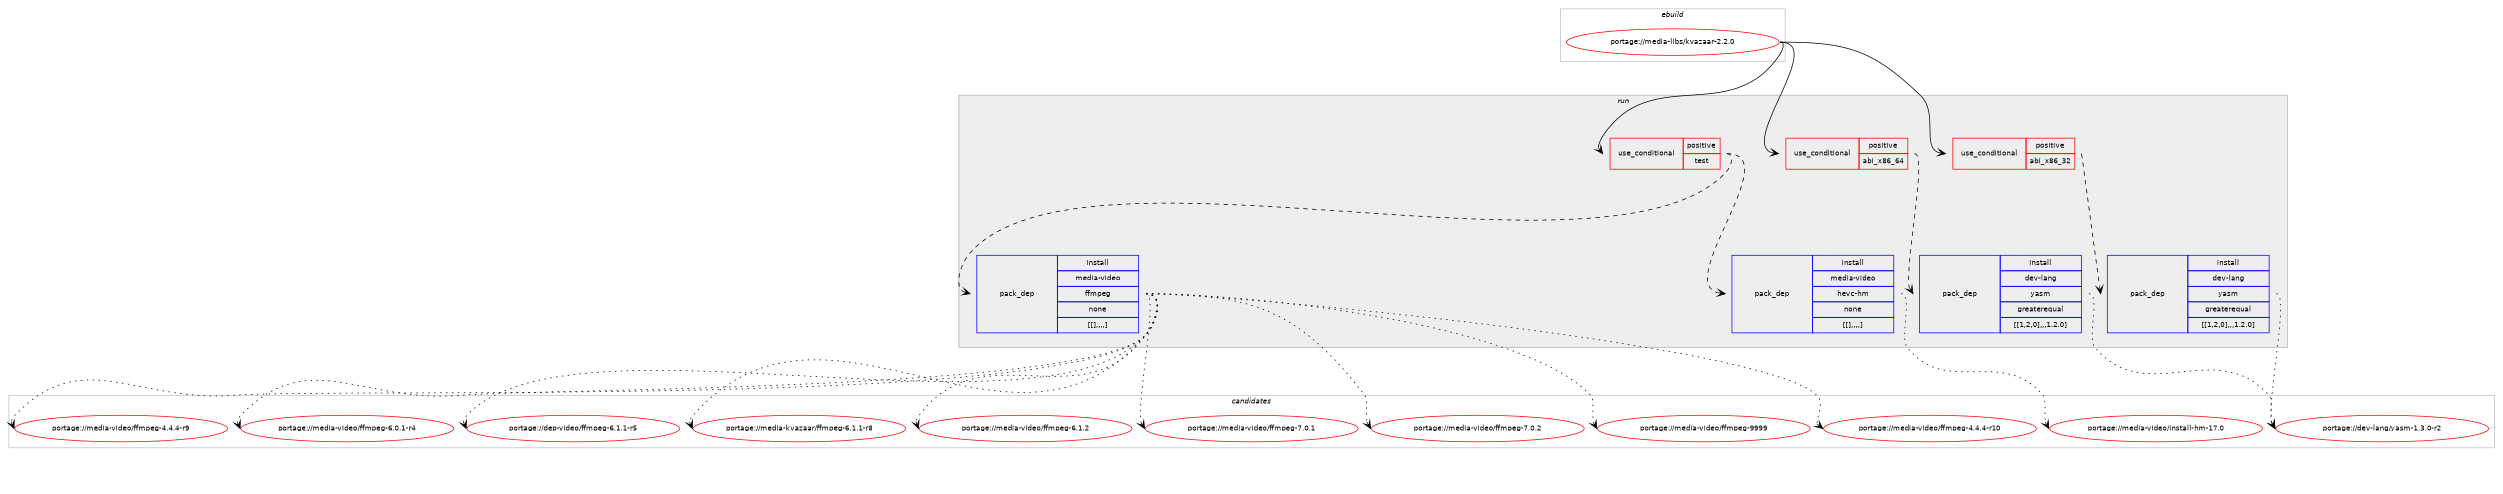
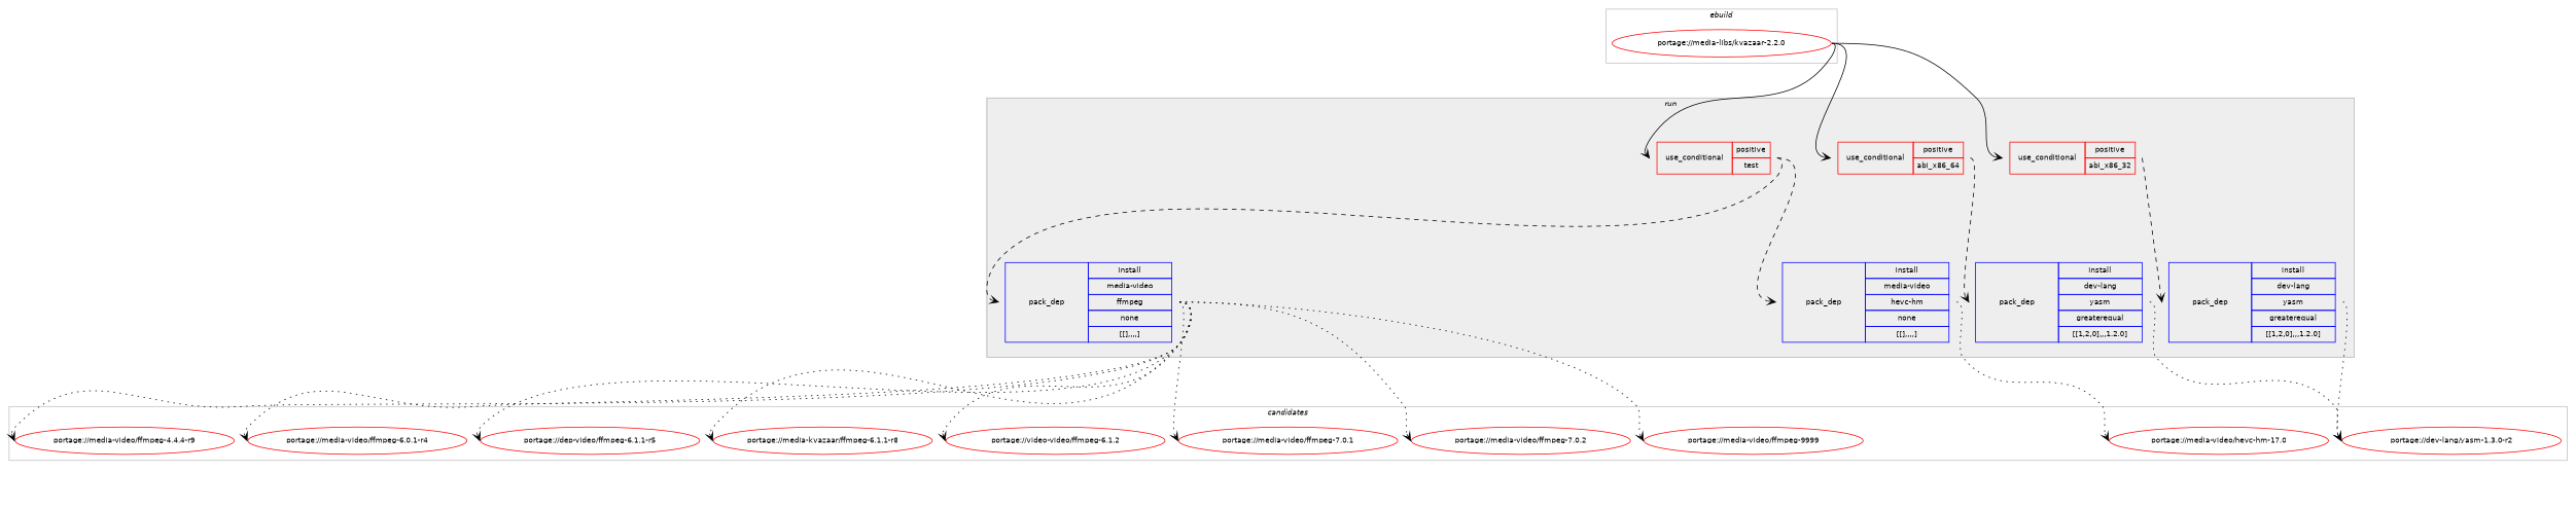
  digraph {
    compound=true
    concentrate=true
    fontname=Helvetica
    fontsize=10
    newrank=true
    rankdir=TB
    ranksep=1.5
    node [color=red fontname=Helvetica fontsize=10]
    edge [arrowhead=vee headport=w style=dotted tailport=e weight=100]
    n1 [label="portage://media-libs/kvazaar-2.2.0" width=4]
    n2 [color=blue label=<<TABLE BORDER="0" CELLBORDER="1" CELLSPACING="0" CELLPADDING="4" WIDTH="220"><TR><TD ROWSPAN="6" CELLPADDING="30">pack_dep</TD></TR><TR><TD WIDTH="110">install</TD></TR><TR><TD>dev-lang</TD></TR><TR><TD>yasm</TD></TR><TR><TD>greaterequal</TD></TR><TR><TD>[[1,2,0],,,1.2.0]</TD></TR></TABLE>> shape=none]
    n3 [label=<<TABLE BORDER="0" CELLBORDER="1" CELLSPACING="0" CELLPADDING="4"><TR><TD ROWSPAN="3" CELLPADDING="10">use_conditional</TD></TR><TR><TD>positive</TD></TR><TR><TD>abi_x86_32</TD></TR></TABLE>> shape=none]
    n4 [color=blue label=<<TABLE BORDER="0" CELLBORDER="1" CELLSPACING="0" CELLPADDING="4" WIDTH="220"><TR><TD ROWSPAN="6" CELLPADDING="30">pack_dep</TD></TR><TR><TD WIDTH="110">install</TD></TR><TR><TD>dev-lang</TD></TR><TR><TD>yasm</TD></TR><TR><TD>greaterequal</TD></TR><TR><TD>[[1,2,0],,,1.2.0]</TD></TR></TABLE>> shape=none]
    n5 [label=<<TABLE BORDER="0" CELLBORDER="1" CELLSPACING="0" CELLPADDING="4"><TR><TD ROWSPAN="3" CELLPADDING="10">use_conditional</TD></TR><TR><TD>positive</TD></TR><TR><TD>abi_x86_64</TD></TR></TABLE>> shape=none]
    n6 [color=blue label=<<TABLE BORDER="0" CELLBORDER="1" CELLSPACING="0" CELLPADDING="4" WIDTH="220"><TR><TD ROWSPAN="6" CELLPADDING="30">pack_dep</TD></TR><TR><TD WIDTH="110">install</TD></TR><TR><TD>media-video</TD></TR><TR><TD>ffmpeg</TD></TR><TR><TD>none</TD></TR><TR><TD>[[],,,,]</TD></TR></TABLE>> shape=none]
    n7 [color=blue label=<<TABLE BORDER="0" CELLBORDER="1" CELLSPACING="0" CELLPADDING="4" WIDTH="220"><TR><TD ROWSPAN="6" CELLPADDING="30">pack_dep</TD></TR><TR><TD WIDTH="110">install</TD></TR><TR><TD>media-video</TD></TR><TR><TD>hevc-hm</TD></TR><TR><TD>none</TD></TR><TR><TD>[[],,,,]</TD></TR></TABLE>> shape=none]
    n8 [label=<<TABLE BORDER="0" CELLBORDER="1" CELLSPACING="0" CELLPADDING="4"><TR><TD ROWSPAN="3" CELLPADDING="10">use_conditional</TD></TR><TR><TD>positive</TD></TR><TR><TD>test</TD></TR></TABLE>> shape=none]
    n9 [label="portage://dev-lang/yasm-1.3.0-r2" width=4]
    n10 [label="portage://media-video/ffmpeg-9999" width=4]
    n11 [label="portage://media-video/ffmpeg-7.0.2" width=4]
    n12 [label="portage://media-video/ffmpeg-7.0.1" width=4]
-   n13 [label="portage://media-video/ffmpeg-6.1.2" width=4]
+   n13 [label="portage://video-video/ffmpeg-6.1.2" width=4]
    n14 [label="portage://media-kvazaar/ffmpeg-6.1.1-r8" width=4]
    n15 [label="portage://dep-video/ffmpeg-6.1.1-r5" width=4]
    n16 [label="portage://media-video/ffmpeg-6.0.1-r4" width=4]
    n17 [label="portage://media-video/ffmpeg-4.4.4-r9" width=4]
-   n18 [label="portage://media-video/ffmpeg-4.4.4-r10" width=4]
-   n19 [label="portage://media-video/install-hm-17.0" width=4]
+   n19 [label="portage://media-video/hevc-hm-17.0" width=4]
    subgraph cluster_1 {
      color=gray
      label=<<i>ebuild</i>>
      n1
    }
    subgraph cluster_2 {
      color=gray
      label=<<i>dependencies</i>>
      subgraph cluster_3 {
        color=gray
        fillcolor="#eeeeee"
        label=<<i>compile</i>>
        style=filled
        subgraph sub_4 {
          color=gray
          fillcolor="#eeeeee"
          label=<<i>compile</i>>
          style=filled
          n3
          subgraph sub_5 {
            color=gray
            fillcolor="#eeeeee"
            label=<<i>compile</i>>
            style=filled
            n2
          }
        }
        subgraph sub_6 {
          color=gray
          fillcolor="#eeeeee"
          label=<<i>compile</i>>
          style=filled
          n5
          subgraph sub_7 {
            color=gray
            fillcolor="#eeeeee"
            label=<<i>compile</i>>
            style=filled
            n4
          }
        }
        subgraph sub_8 {
          color=gray
          fillcolor="#eeeeee"
          label=<<i>compile</i>>
          style=filled
          n8
          subgraph sub_9 {
            color=gray
            fillcolor="#eeeeee"
            label=<<i>compile</i>>
            style=filled
            n6
          }
          subgraph sub_10 {
            color=gray
            fillcolor="#eeeeee"
            label=<<i>compile</i>>
            style=filled
            n7
          }
        }
      }
      subgraph cluster_11 {
        color=gray
        fillcolor="#eeeeee"
        label=<<i>compile and run</i>>
        style=filled
      }
      subgraph cluster_12 {
        color=gray
        fillcolor="#eeeeee"
        label=<<i>run</i>>
        style=filled
      }
    }
    subgraph cluster_13 {
      color=gray
      label=<<i>candidates</i>>
      rank=same
      subgraph sub_14 {
        color=black
        label=<<i>candidates</i>>
        nodesep=1
        rank=same
        n9
      }
      subgraph sub_15 {
        color=black
        label=<<i>candidates</i>>
        nodesep=1
        rank=same
        n9
      }
      subgraph sub_16 {
        color=black
        label=<<i>candidates</i>>
        nodesep=1
        rank=same
        n10
        n11
        n12
        n13
        n14
        n15
        n16
        n17
-       n18
      }
      subgraph sub_17 {
        color=black
        label=<<i>candidates</i>>
        nodesep=1
        rank=same
        n19
      }
    }
    n1 -> n3 [style=solid weight=20]
    n1 -> n5 [style=solid weight=20]
    n1 -> n8 [style=solid weight=20]
    n2 -> n9
    n3 -> n2 [style=dashed weight=20]
    n4 -> n9
    n5 -> n4 [style=dashed weight=20]
    n6 -> n10
    n6 -> n11
    n6 -> n12
    n6 -> n13
    n6 -> n14
    n6 -> n15
    n6 -> n16
    n6 -> n17
-   n6 -> n18
    n7 -> n19
    n8 -> n6 [style=dashed weight=20]
    n8 -> n7 [style=dashed weight=20]
  }
